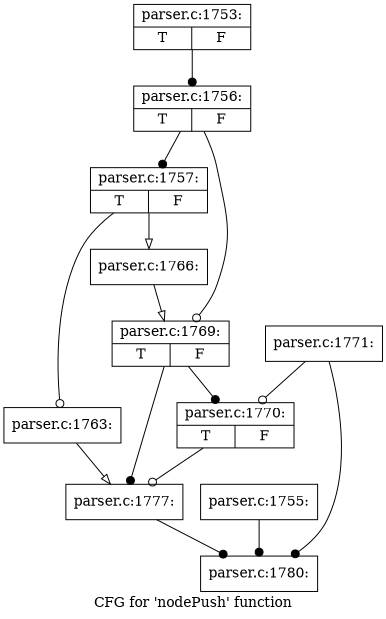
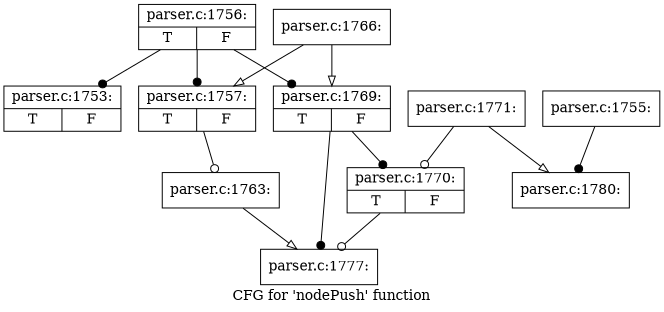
  digraph {
    label="CFG for 'nodePush' function"
    node [shape=record]
    edge [arrowhead=dot]
    n1 [label="{parser.c:1753:|{<s0>T|<s1>F}}"]
    n2 [label="{parser.c:1756:|{<s0>T|<s1>F}}"]
    n3 [label="{parser.c:1755:}"]
    n4 [label="{parser.c:1780:}"]
    n5 [label="{parser.c:1757:|{<s0>T|<s1>F}}"]
    n6 [label="{parser.c:1769:|{<s0>T|<s1>F}}"]
    n7 [label="{parser.c:1763:}"]
    n8 [label="{parser.c:1766:}"]
    n9 [label="{parser.c:1770:|{<s0>T|<s1>F}}"]
    n10 [label="{parser.c:1777:}"]
    n11 [label="{parser.c:1771:}"]
-   n1 -> n2
+   n2 -> n1
    n2 -> n5
-   n2 -> n6 [arrowhead=odot]
+   n2 -> n6
    n3 -> n4
    n5 -> n7 [arrowhead=odot]
-   n5 -> n8 [arrowhead=onormal]
+   n8 -> n5 [arrowhead=onormal]
    n6 -> n9
    n6 -> n10
    n7 -> n10 [arrowhead=onormal]
    n8 -> n6 [arrowhead=onormal]
    n9 -> n10 [arrowhead=odot]
-   n10 -> n4
-   n11 -> n4
+   n11 -> n4 [arrowhead=onormal]
    n11 -> n9 [arrowhead=odot]
  }
